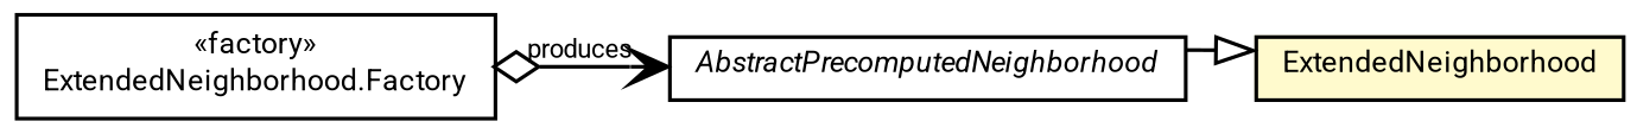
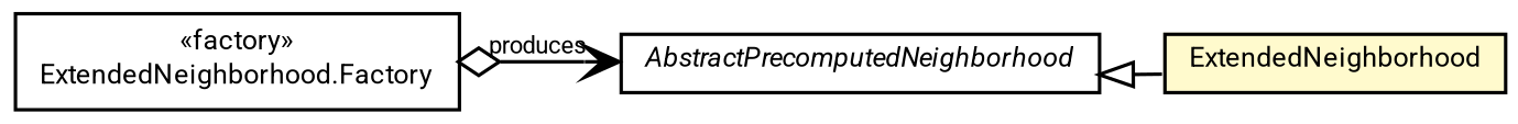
  digraph {
    nodesep=0.15
    rankdir=LR
    ranksep=0.25
    node [fontcolor=black fontname=Roboto fontsize=8 margin=0 shape=plaintext]
    edge [color=black fontname=Roboto fontsize=7 labelfontname=Roboto labelfontsize=7]
    n1 [height=0 label=<<table title="de.lmu.ifi.dbs.elki.algorithm.outlier.spatial.neighborhood.AbstractPrecomputedNeighborhood" border="0" cellborder="1" cellspacing="0" cellpadding="2" href="AbstractPrecomputedNeighborhood.html" target="_parent"> 		<tr><td><table border="0" cellspacing="0" cellpadding="1"> 		<tr><td align="center" balign="center"> <font face="Roboto"><i>AbstractPrecomputedNeighborhood</i></font> </td></tr> 		</table></td></tr> 		</table>> width=0]
    n2 [height=0 label=<<table title="de.lmu.ifi.dbs.elki.algorithm.outlier.spatial.neighborhood.ExtendedNeighborhood" border="0" cellborder="1" cellspacing="0" cellpadding="2" bgcolor="lemonChiffon" href="ExtendedNeighborhood.html" target="_parent"> 		<tr><td><table border="0" cellspacing="0" cellpadding="1"> 		<tr><td align="center" balign="center"> <font face="Roboto">ExtendedNeighborhood</font> </td></tr> 		</table></td></tr> 		</table>> width=0]
    n3 [height=0 label=<<table title="de.lmu.ifi.dbs.elki.algorithm.outlier.spatial.neighborhood.ExtendedNeighborhood.Factory" border="0" cellborder="1" cellspacing="0" cellpadding="2" href="ExtendedNeighborhood.Factory.html" target="_parent"> 		<tr><td><table border="0" cellspacing="0" cellpadding="1"> 		<tr><td align="center" balign="center"> &#171;factory&#187; </td></tr> 		<tr><td align="center" balign="center"> <font face="Roboto">ExtendedNeighborhood.Factory</font> </td></tr> 		</table></td></tr> 		</table>> width=0]
-   n2 -> n1 [arrowtail=empty dir=back weight=10]
+   n1 -> n2 [arrowtail=empty dir=back weight=10]
    n3 -> n1 [arrowhead=open arrowtail=ediamond dir=both label=produces weight=3]
  }
